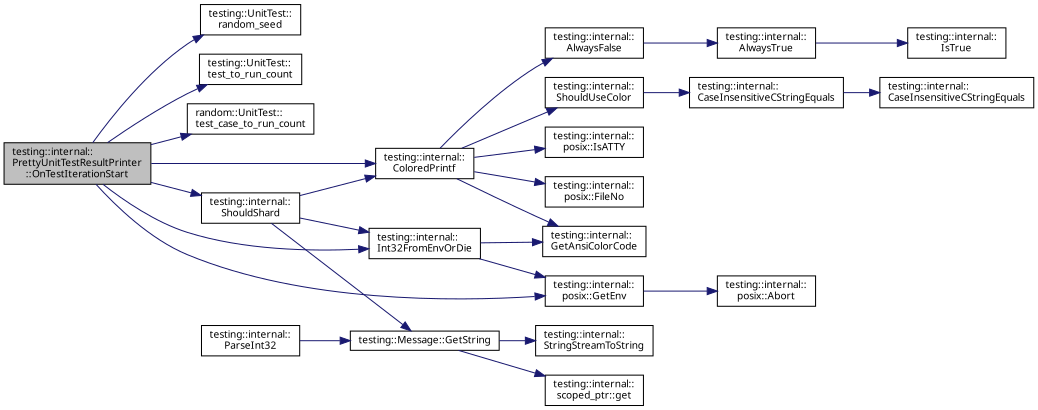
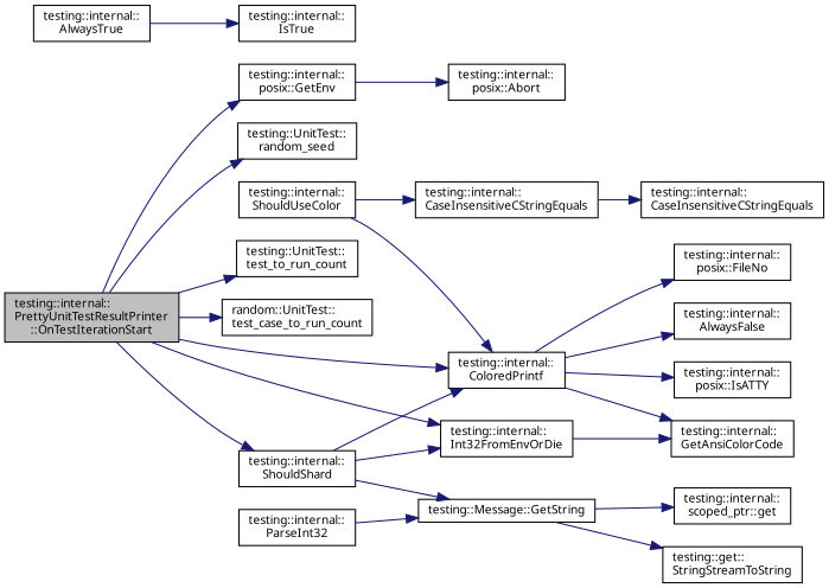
  digraph {
    fontname="Noto Sans"
    rankdir=LR
    node [color=black fillcolor=white fontname="Noto Sans" fontsize=10 shape=record style=filled]
    edge [color=midnightblue fontname="Noto Sans" fontsize=10 labelfontname=Helvetica labelfontsize=10 style=solid]
    n1 [fillcolor=grey75 fontcolor=black height=0.2 label="testing::internal::\lPrettyUnitTestResultPrinter\l::OnTestIterationStart" width=0.4]
    n2 [height=0.2 label="testing::internal::\lColoredPrintf" width=0.4]
    n3 [height=0.2 label="testing::internal::\lposix::GetEnv" width=0.4]
    n4 [height=0.2 label="testing::internal::\lShouldShard" width=0.4]
    n5 [height=0.2 label="testing::internal::\lInt32FromEnvOrDie" width=0.4]
    n6 [height=0.2 label="testing::UnitTest::\lrandom_seed" width=0.4]
    n7 [height=0.2 label="testing::UnitTest::\ltest_to_run_count" width=0.4]
    n8 [height=0.2 label="random::UnitTest::\ltest_case_to_run_count" width=0.4]
    n9 [height=0.2 label="testing::internal::\lAlwaysFalse" width=0.4]
    n10 [height=0.2 label="testing::internal::\lShouldUseColor" width=0.4]
    n11 [height=0.2 label="testing::internal::\lposix::IsATTY" width=0.4]
    n12 [height=0.2 label="testing::internal::\lposix::FileNo" width=0.4]
    n13 [height=0.2 label="testing::internal::\lGetAnsiColorCode" width=0.4]
    n14 [height=0.2 label="testing::internal::\lposix::Abort" width=0.4]
    n15 [height=0.2 label="testing::Message::GetString" width=0.4]
    n16 [height=0.2 label="testing::internal::\lAlwaysTrue" width=0.4]
    n17 [height=0.2 label="testing::internal::\lCaseInsensitiveCStringEquals" width=0.4]
    n18 [height=0.2 label="testing::internal::\lIsTrue" width=0.4]
    n19 [height=0.2 label="testing::internal::\lCaseInsensitiveCStringEquals" width=0.4]
-   n20 [height=0.2 label="testing::internal::\lStringStreamToString" width=0.4]
+   n20 [height=0.2 label="testing::get::\lStringStreamToString" width=0.4]
    n21 [height=0.2 label="testing::internal::\lscoped_ptr::get" width=0.4]
    n22 [height=0.2 label="testing::internal::\lParseInt32" width=0.4]
    n1 -> n2
    n1 -> n3
    n1 -> n4
    n1 -> n5
    n1 -> n6
    n1 -> n7
    n1 -> n8
    n2 -> n9
-   n2 -> n10
+   n10 -> n2
    n2 -> n11
    n2 -> n12
    n2 -> n13
    n3 -> n14
    n4 -> n2
    n4 -> n5
    n4 -> n15
-   n5 -> n3
    n5 -> n13
-   n9 -> n16
    n10 -> n17
    n15 -> n20
    n15 -> n21
    n16 -> n18
    n17 -> n19
    n22 -> n15
  }
